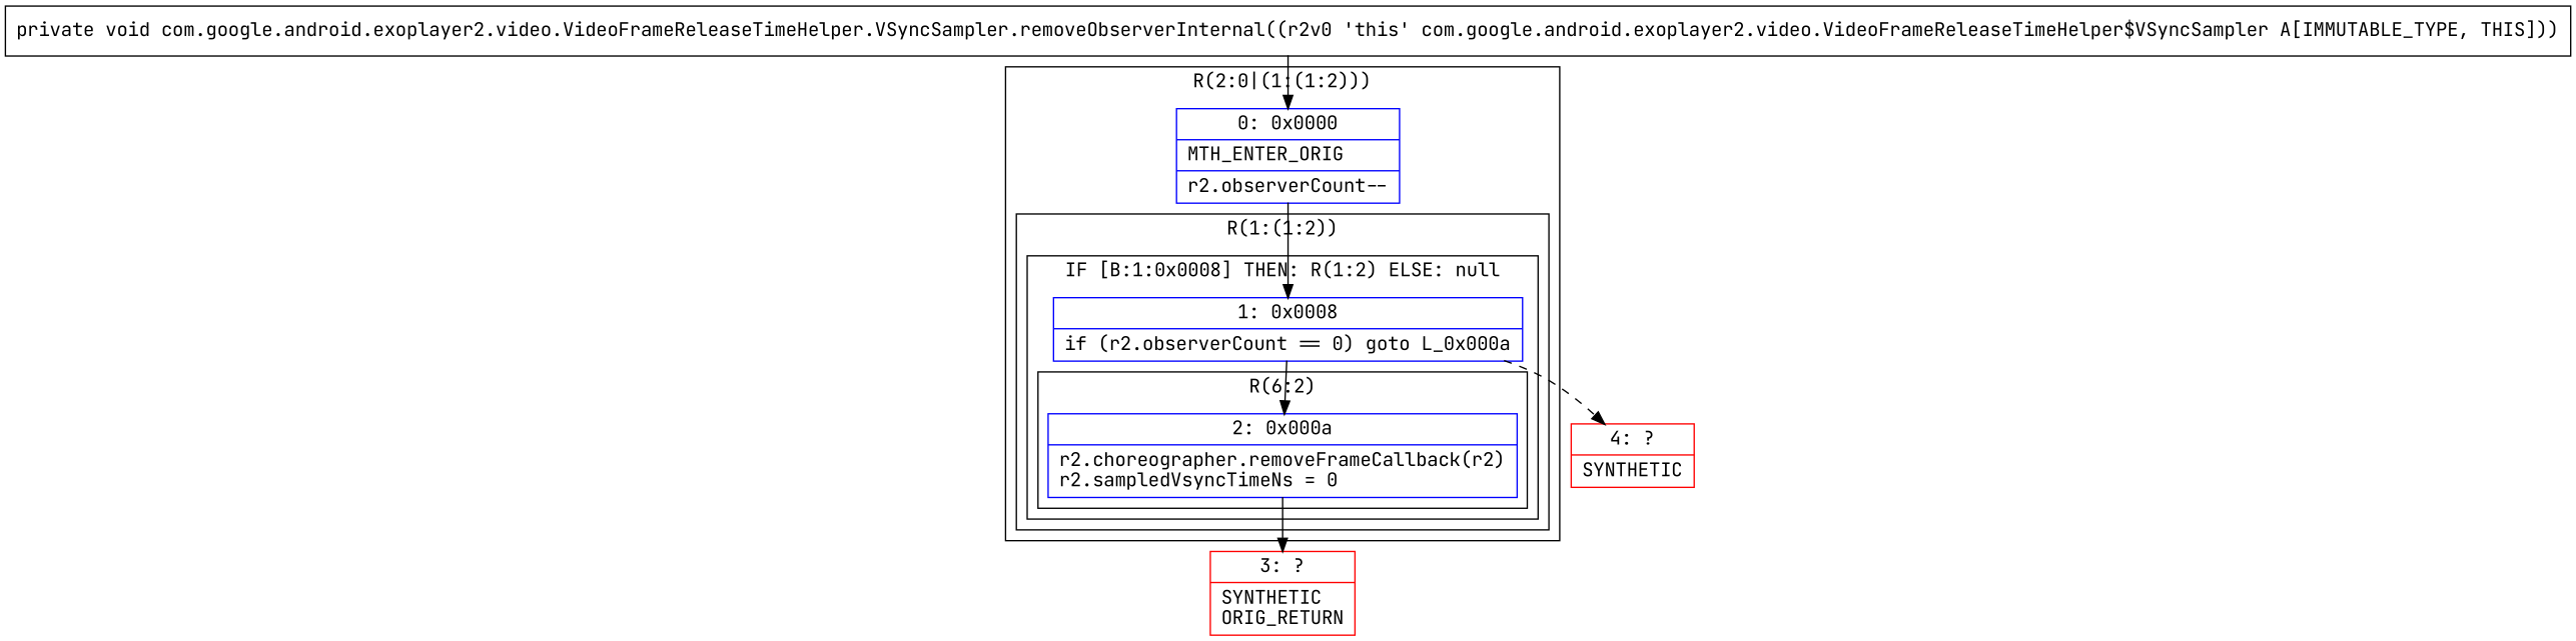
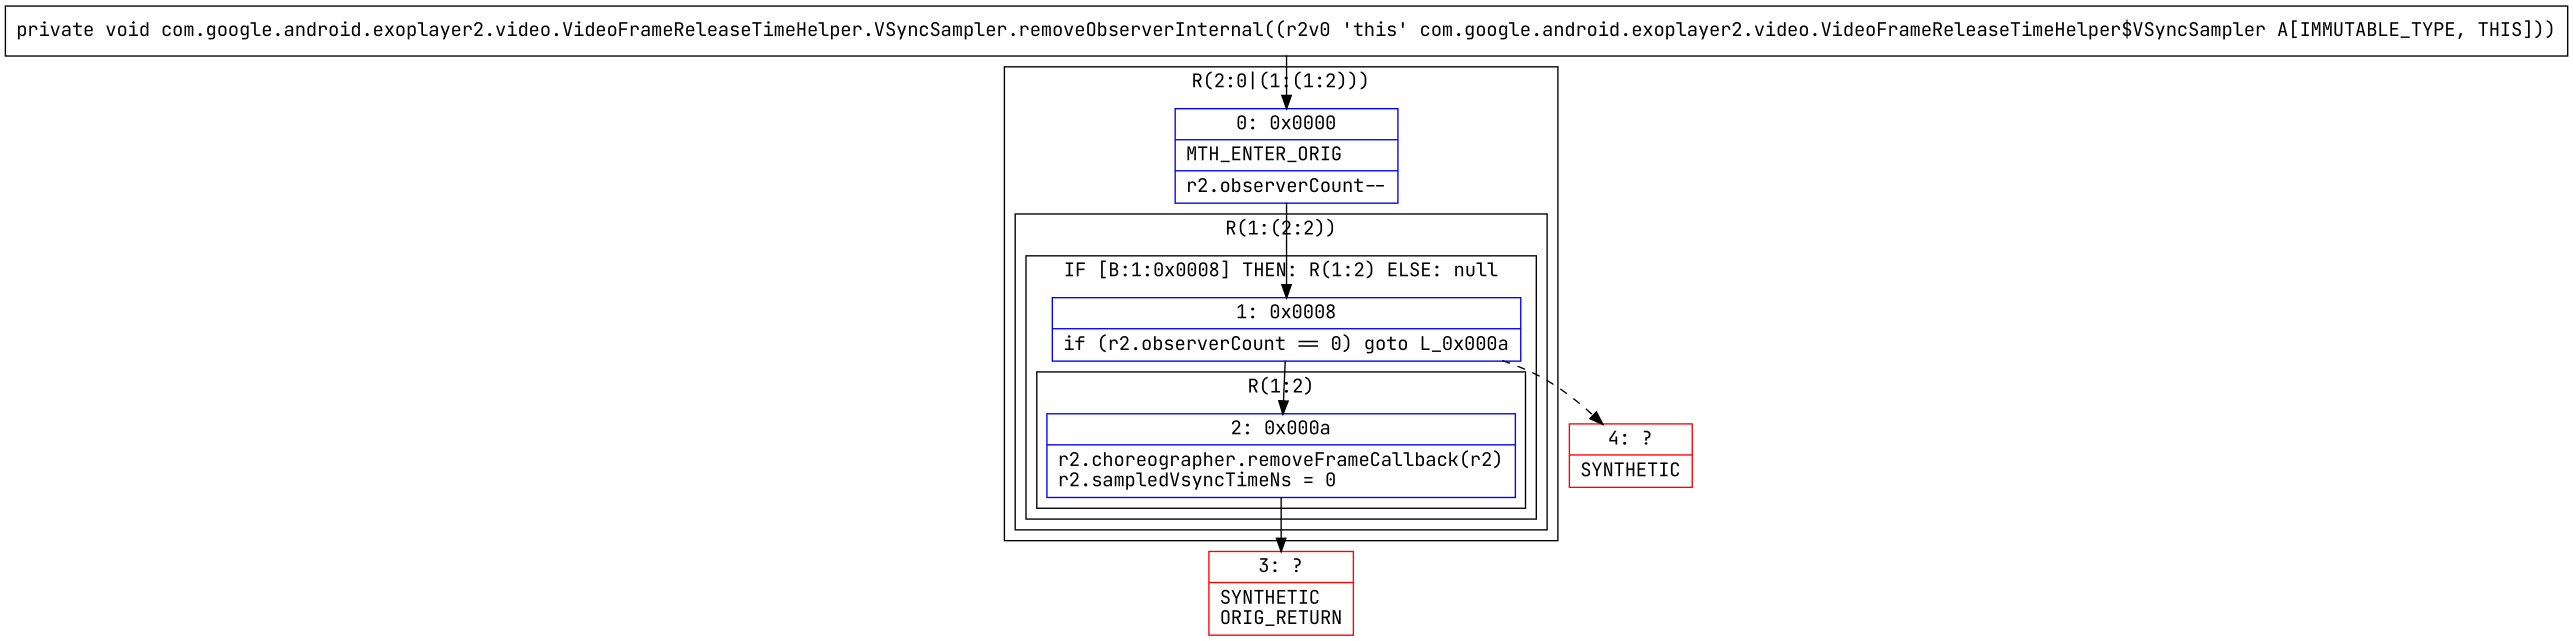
  digraph {
    fontname="JetBrains Mono"
    node [color=blue fontname="JetBrains Mono" shape=record]
    edge [fontname="JetBrains Mono"]
    n1 [label="{2\:\ 0x000a|r2.choreographer.removeFrameCallback(r2)\lr2.sampledVsyncTimeNs = 0\l}"]
    n2 [label="{1\:\ 0x0008|if (r2.observerCount == 0) goto L_0x000a\l}"]
    n3 [label="{0\:\ 0x0000|MTH_ENTER_ORIG\l|r2.observerCount\-\-\l}"]
    n4 [color=red label="{3\:\ ?|SYNTHETIC\lORIG_RETURN\l}"]
    n5 [color=red label="{4\:\ ?|SYNTHETIC\l}"]
    n6 [label="{private void com.google.android.exoplayer2.video.VideoFrameReleaseTimeHelper.VSyncSampler.removeObserverInternal((r2v0 'this' com.google.android.exoplayer2.video.VideoFrameReleaseTimeHelper$VSyncSampler A[IMMUTABLE_TYPE, THIS])) }" color=""]
    subgraph cluster_1 {
      label="R(2:0|(1:(1:2)))"
      n3
      subgraph cluster_2 {
-       label="R(1:(1:2))"
+       label="R(1:(2:2))"
        subgraph cluster_3 {
          label="IF [B:1:0x0008] THEN: R(1:2) ELSE: null"
          n2
          subgraph cluster_4 {
-           label="R(6:2)"
+           label="R(1:2)"
            n1
          }
        }
      }
    }
    n1 -> n4
    n2 -> n1
    n2 -> n5 [style=dashed]
    n3 -> n2
    n6 -> n3
  }
